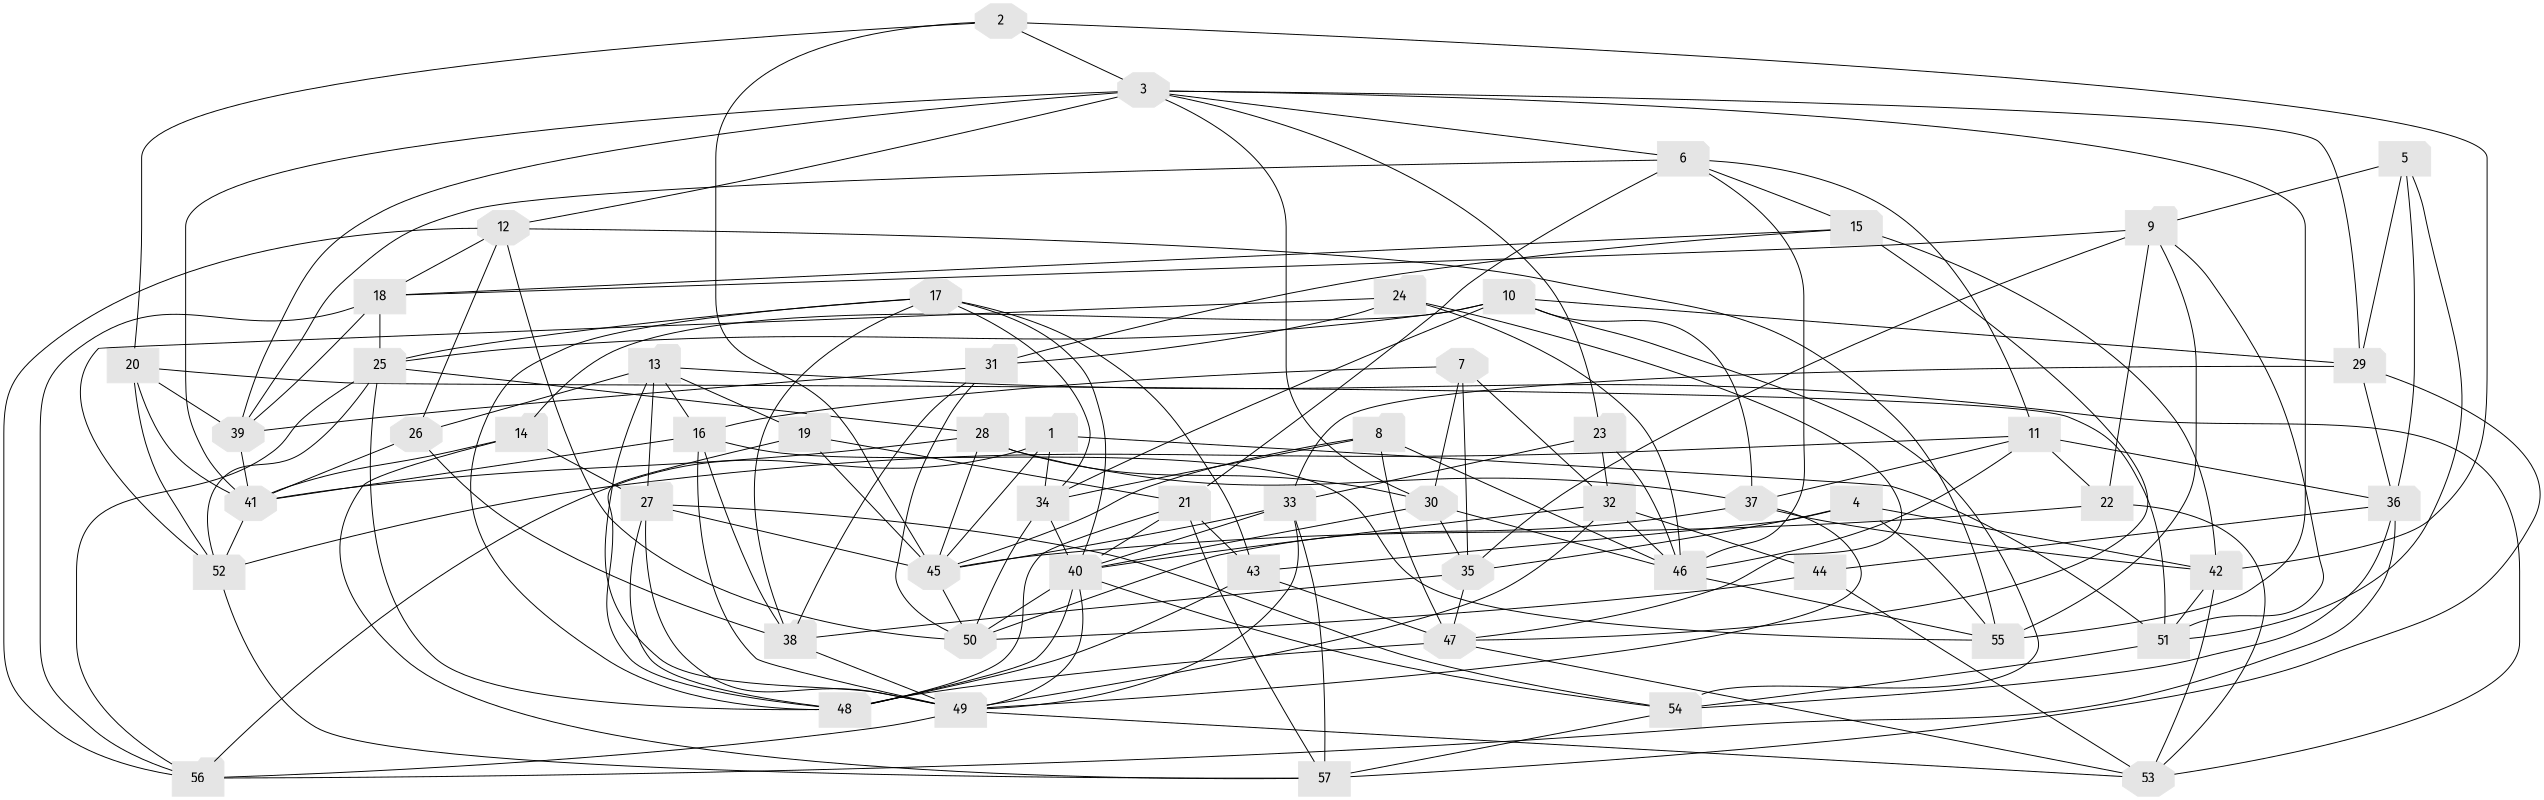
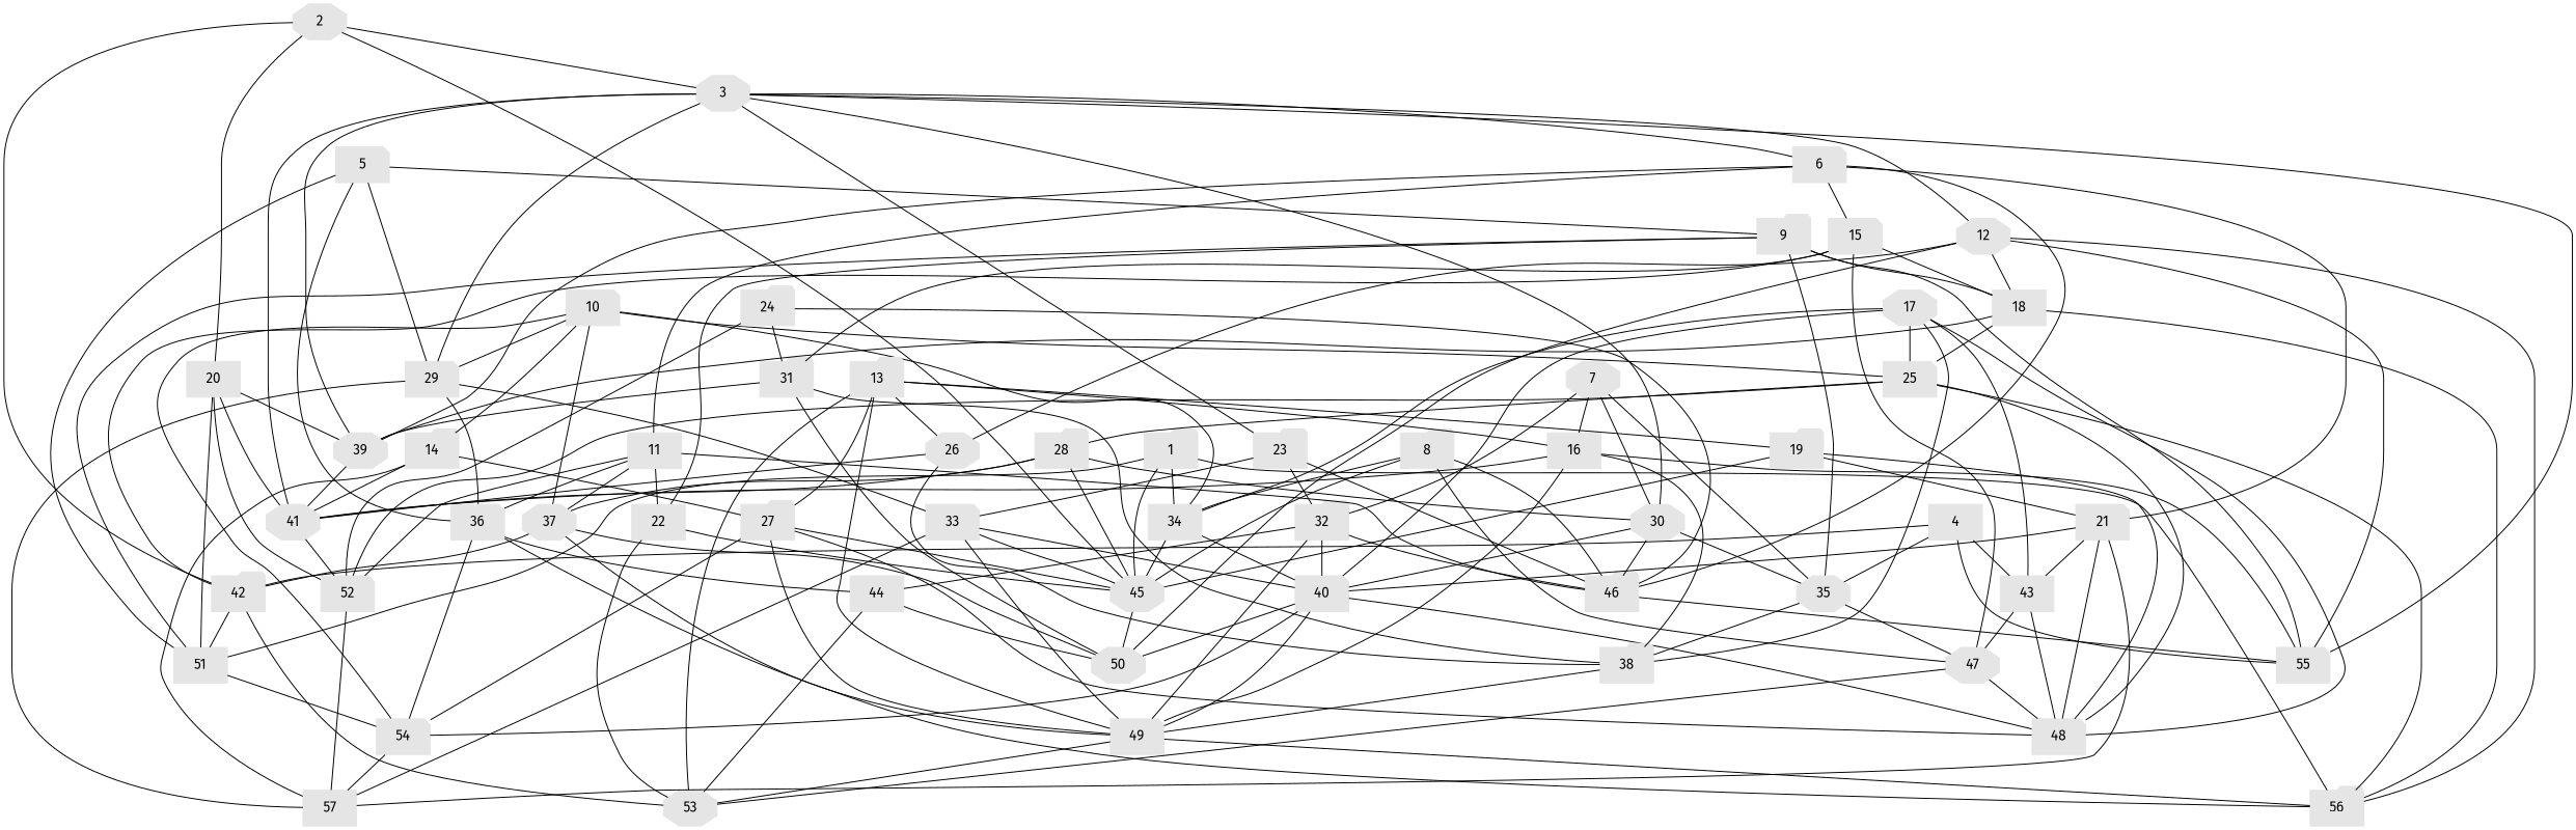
  graph {
    fontname="Fira Sans"
    node [color=gray90 fontname="Fira Sans" shape=folder style=filled]
    edge [fontname="Fira Sans" weight=1.0]
    1
    34 [shape=box]
    45 [shape=octagon]
    51 [shape=box]
    56
    40 [shape=note]
    50 [shape=octagon]
    54 [shape=note]
    2 [shape=octagon]
    3 [shape=octagon]
    20 [shape=box]
    42
    6 [shape=note]
    12 [shape=octagon]
    23
    29 [shape=note]
    30 [shape=octagon]
    39 [shape=octagon]
    41 [shape=octagon]
    55 [shape=note]
    52 [shape=note]
    53 [shape=octagon]
    11 [shape=box]
    15 [shape=note]
    21 [shape=note]
    46
    18 [shape=box]
    26 [shape=octagon]
    32
    33 [shape=note]
    36 [shape=note]
    57 [shape=box]
    35 [shape=octagon]
    4 [shape=box]
    43 [shape=box]
    47 [shape=octagon]
    38
    48 [shape=note]
    5 [shape=note]
    9
    22 [shape=box]
    44 [shape=box]
    37 [shape=octagon]
    31
    7 [shape=octagon]
    16 [shape=box]
    49 [shape=note]
    8
    25 [shape=note]
    10 [shape=note]
    14
    27
    28
    13
    19
    17 [shape=octagon]
    24
    1 -- 34
    1 -- 45
    1 -- 51
    1 -- 56
-   34 -- 50
+   34 -- 45
    34 -- 40
    45 -- 50
    51 -- 54
    40 -- 50
    40 -- 54
    40 -- 48
    40 -- 49
    54 -- 57
    2 -- 45
    2 -- 3
    2 -- 20
    2 -- 42
    3 -- 6
    3 -- 12
    3 -- 23
    3 -- 29
    3 -- 30
    3 -- 39
    3 -- 41 [weight=2.0]
    3 -- 55
    20 -- 51
    20 -- 39
    20 -- 41 [weight=2.0]
    20 -- 52
    42 -- 51
    42 -- 53
    6 -- 39
    6 -- 11
    6 -- 15
    6 -- 21
    6 -- 46
    12 -- 56
    12 -- 50
    12 -- 55
    12 -- 18
    12 -- 26
    23 -- 46
    23 -- 32
    23 -- 33
    29 -- 33
    29 -- 36
    29 -- 57
    30 -- 40
    30 -- 46
    30 -- 35
    39 -- 41
    41 -- 52
    52 -- 57
    11 -- 52
    11 -- 46
    11 -- 36
    11 -- 22
    11 -- 37
    15 -- 42
    15 -- 18
    15 -- 47
    15 -- 31 [weight=2.0]
    21 -- 40
    21 -- 57
    21 -- 43
    21 -- 48
    46 -- 55
    18 -- 56
    18 -- 39
    18 -- 25
    26 -- 41
    26 -- 38
    32 -- 40
    32 -- 46
    32 -- 44
    32 -- 49
    33 -- 45
    33 -- 40
    33 -- 57
    33 -- 49
    36 -- 56
    36 -- 54
    36 -- 44
    35 -- 47
    35 -- 38
    4 -- 42
    4 -- 55
    4 -- 35
    4 -- 43
    43 -- 47 [weight=2.0]
    43 -- 48
    47 -- 53
    47 -- 48
    38 -- 49
    5 -- 51
    5 -- 29
    5 -- 36
    5 -- 9
    9 -- 51
    9 -- 55
    9 -- 18
    9 -- 35
    9 -- 22
    22 -- 45
    22 -- 53
    44 -- 50
    44 -- 53
    37 -- 50
    37 -- 42
    37 -- 49
    31 -- 50
    31 -- 39
    31 -- 38
    7 -- 30
    7 -- 32
    7 -- 35
    7 -- 16
    16 -- 41
    16 -- 55
    16 -- 38
    16 -- 49
    49 -- 56
    49 -- 53
    8 -- 34
    8 -- 45
    8 -- 46
    8 -- 47
    25 -- 56
    25 -- 52
    25 -- 48
    25 -- 28
    10 -- 34
    10 -- 54
    10 -- 29
    10 -- 37
    10 -- 25
    10 -- 14
    14 -- 41
    14 -- 57
    14 -- 27
    27 -- 45
    27 -- 54
    27 -- 48
    27 -- 49
    28 -- 45
    28 -- 30
    28 -- 41
    28 -- 37
    13 -- 53
    13 -- 26
    13 -- 16
    13 -- 49
    13 -- 27
    13 -- 19
    19 -- 45
    19 -- 21
    19 -- 48
    17 -- 34
    17 -- 40
    17 -- 43
    17 -- 38
    17 -- 48
    17 -- 25
    24 -- 52
    24 -- 46
-   24 -- 47
    24 -- 31
  }
